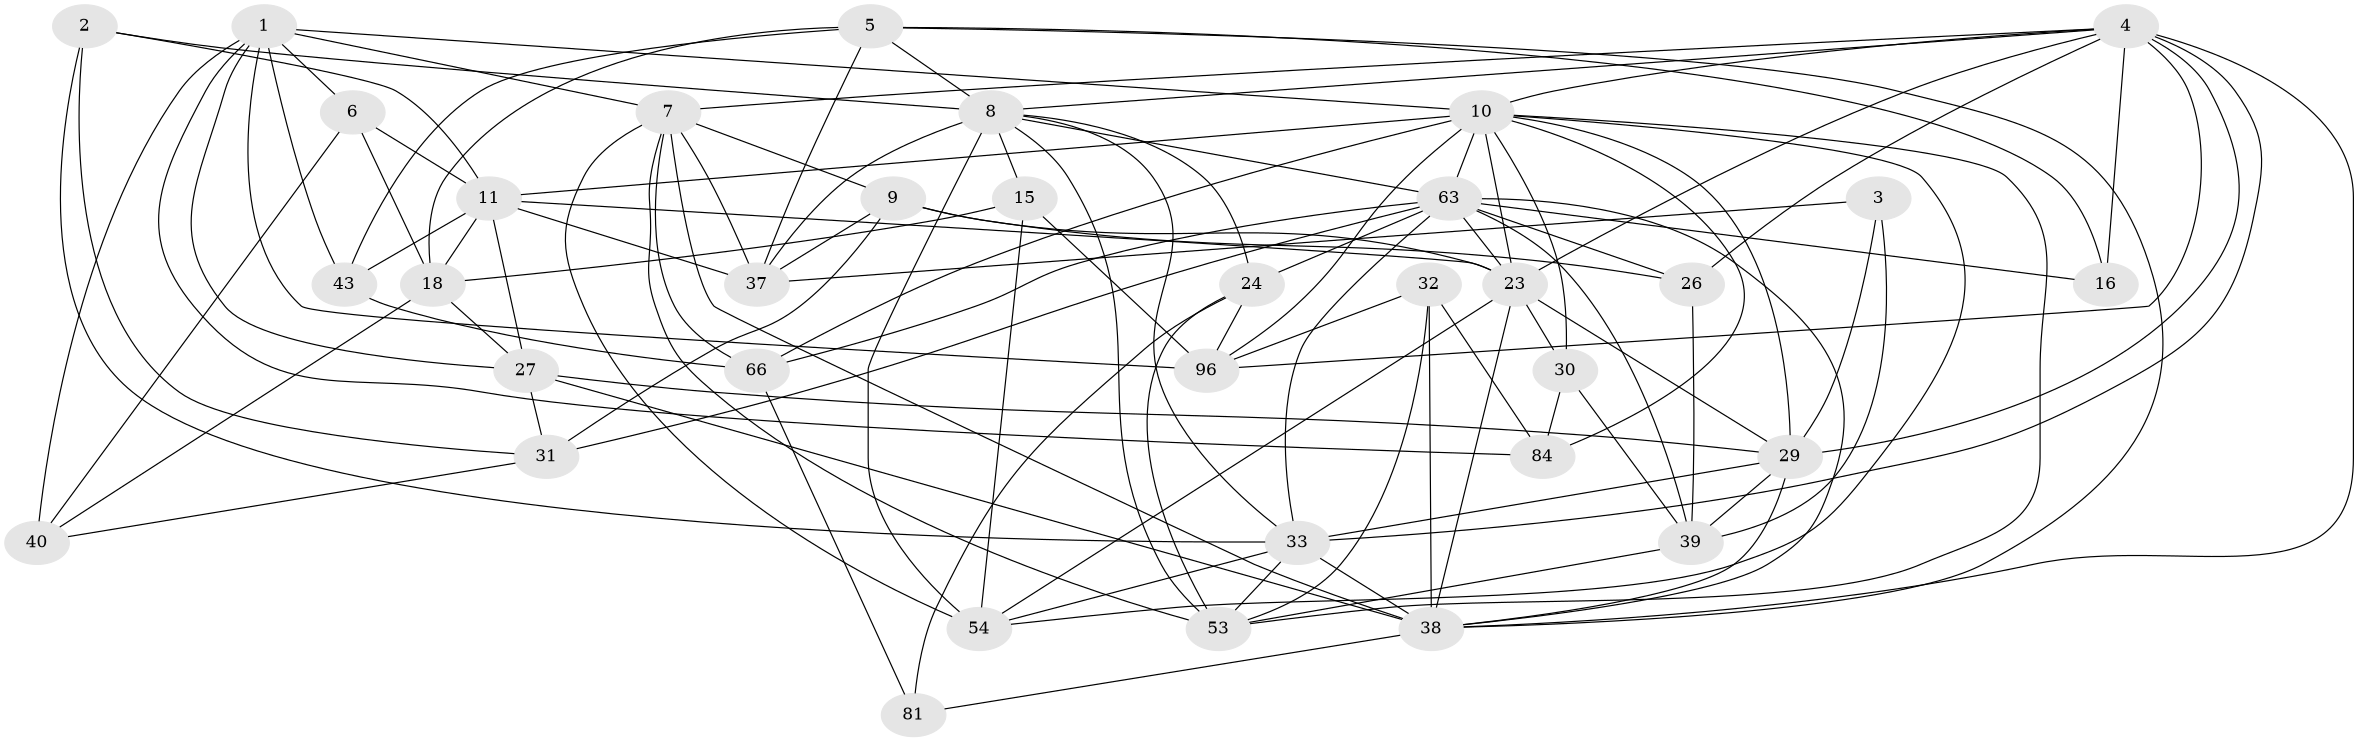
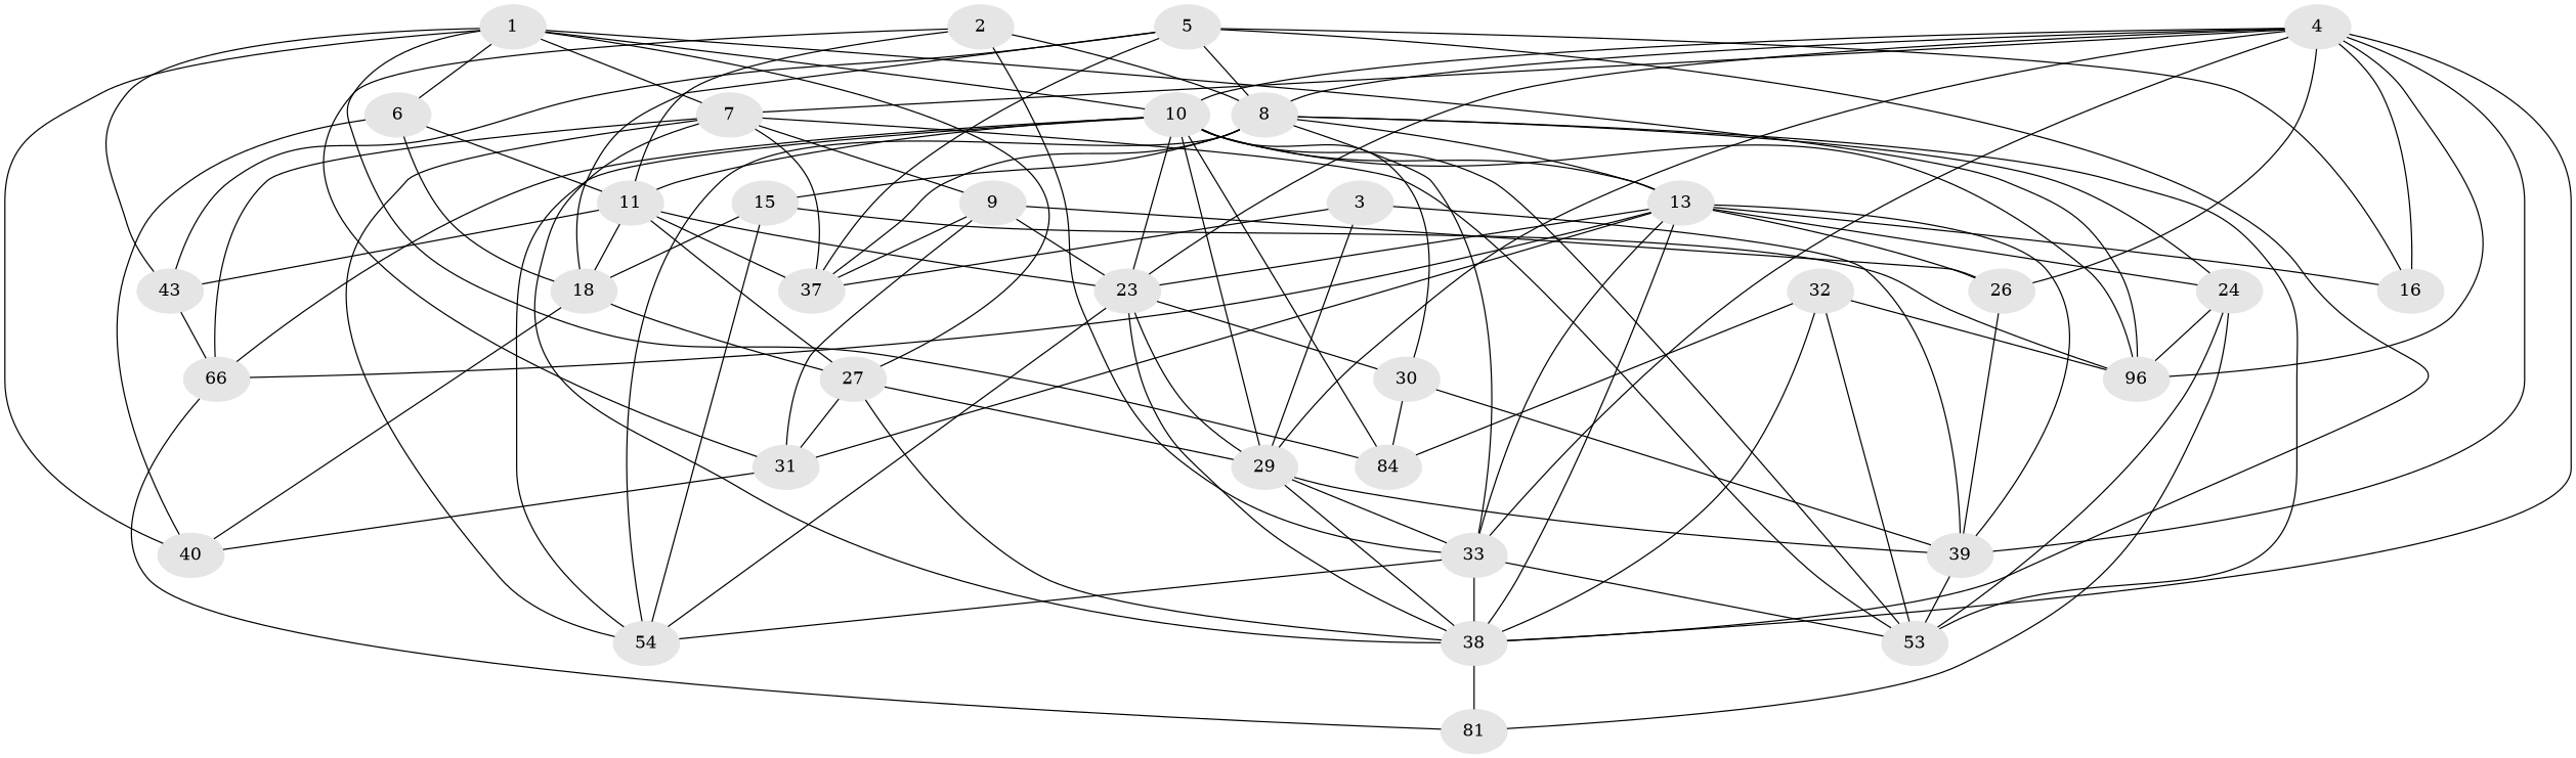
  graph {
    node [color=gray90 style=filled]
    1 [super="+44"]
    6
    7 [super="+55"]
    10 [super="+17+14"]
    27 [super="+68"]
    n6 [label=96 super="+82"]
    40
    43
    84
    11 [super="+35+51"]
    18 [super="+73"]
    37 [super="+49"]
    38 [super="+47+75"]
    9 [super="+42"]
    53 [super="+65"]
    54 [super="+58"]
    66 [super="+74"]
    29 [super="+86+64+69"]
    23 [super="+62+57"]
-   13 [super="+45+21" label=63]
+   13 [super="+45+21"]
    30
    31 [super="+34"]
    8 [super="+12"]
    33 [super="+79+61"]
    15 [super="+48"]
    24 [super="+78"]
    2
    39 [super="+63"]
    3
    4 [super="+28+19"]
    16
    26
    81
    5 [super="+70"]
    32
    1 -- 6
    1 -- 7
    1 -- 10
    1 -- 27
    1 -- n6
    1 -- 40
    1 -- 43
    1 -- 84
    6 -- 40
    6 -- 11
    6 -- 18
    7 -- 37
    7 -- 38
    7 -- 9
    7 -- 53
    7 -- 54
    7 -- 66
    10 -- n6 [weight=2]
    10 -- 84
    10 -- 11
    10 -- 53
    10 -- 54
    10 -- 66 [weight=2]
    10 -- 29
    10 -- 23 [weight=2]
    10 -- 13 [weight=2]
    10 -- 30
    27 -- 38
    27 -- 29
    27 -- 31
    43 -- 66
    11 -- 27
    11 -- 43
    11 -- 18
    11 -- 37
    11 -- 23
    18 -- 27
    18 -- 40
    38 -- 81
    9 -- 37
    9 -- 23
    9 -- 31 [weight=2]
    9 -- 26
    66 -- 81
    29 -- 38
    29 -- 33
    29 -- 39
    23 -- 38
    23 -- 54
    23 -- 29
    23 -- 30
    13 -- 38
    13 -- 66
    13 -- 23
    13 -- 31
    13 -- 33
    13 -- 24
    13 -- 39
    13 -- 16
    13 -- 26
    30 -- 84
    30 -- 39
    31 -- 40
    8 -- 37
    8 -- 53
    8 -- 54 [weight=3]
    8 -- 13
    8 -- 33
    8 -- 15
    8 -- 24
    33 -- 38
    33 -- 53
    33 -- 54
    15 -- n6 [weight=2]
    15 -- 18
    15 -- 54
    24 -- n6
    24 -- 53 [weight=2]
    24 -- 81
    2 -- 11
    2 -- 31
    2 -- 8
    2 -- 33
    39 -- 53
    3 -- 37
    3 -- 29 [weight=2]
    3 -- 39
    4 -- 7
    4 -- 10
    4 -- n6
    4 -- 38
    4 -- 29 [weight=2]
    4 -- 23
    4 -- 8
    4 -- 33
+   4 -- 39 [weight=2]
    4 -- 16 [weight=2]
    4 -- 26
    26 -- 39
    5 -- 43
    5 -- 18
    5 -- 37
    5 -- 38
    5 -- 8
    5 -- 16
    32 -- n6
    32 -- 84
    32 -- 38
    32 -- 53
  }
